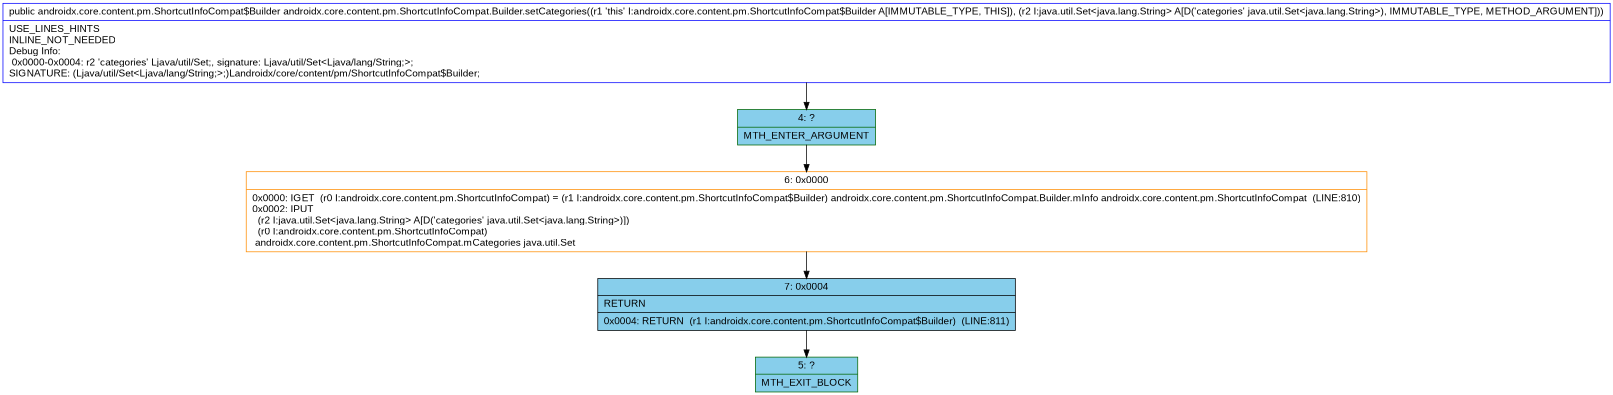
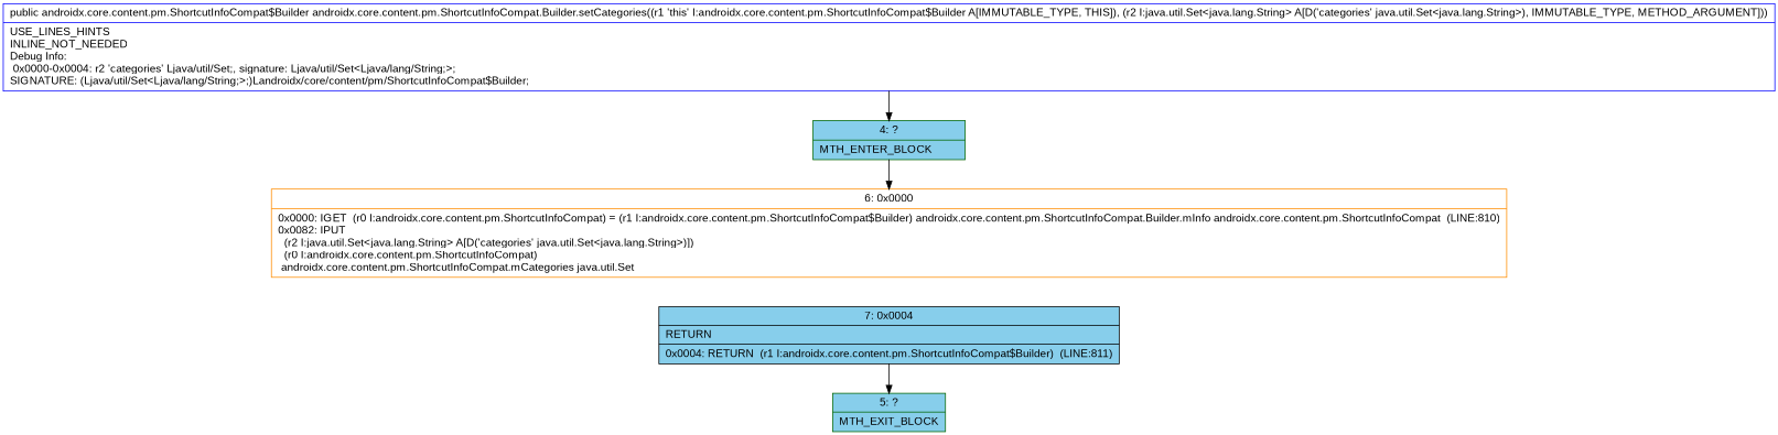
  digraph {
    fontname="Liberation Sans"
    node [color=darkgreen fillcolor=skyblue fontname="Liberation Sans" shape=record style=filled]
    edge [fontname="Liberation Sans"]
-   n1 [label="{4\:\ ?|MTH_ENTER_ARGUMENT\l}"]
-   n2 [color=darkorange fillcolor=white label="{6\:\ 0x0000|0x0000: IGET  (r0 I:androidx.core.content.pm.ShortcutInfoCompat) = (r1 I:androidx.core.content.pm.ShortcutInfoCompat$Builder) androidx.core.content.pm.ShortcutInfoCompat.Builder.mInfo androidx.core.content.pm.ShortcutInfoCompat  (LINE:810)\l0x0002: IPUT  \l  (r2 I:java.util.Set\<java.lang.String\> A[D('categories' java.util.Set\<java.lang.String\>)])\l  (r0 I:androidx.core.content.pm.ShortcutInfoCompat)\l androidx.core.content.pm.ShortcutInfoCompat.mCategories java.util.Set \l}"]
+   n1 [label="{4\:\ ?|MTH_ENTER_BLOCK\l}"]
+   n2 [color=darkorange fillcolor=white label="{6\:\ 0x0000|0x0000: IGET  (r0 I:androidx.core.content.pm.ShortcutInfoCompat) = (r1 I:androidx.core.content.pm.ShortcutInfoCompat$Builder) androidx.core.content.pm.ShortcutInfoCompat.Builder.mInfo androidx.core.content.pm.ShortcutInfoCompat  (LINE:810)\l0x0082: IPUT  \l  (r2 I:java.util.Set\<java.lang.String\> A[D('categories' java.util.Set\<java.lang.String\>)])\l  (r0 I:androidx.core.content.pm.ShortcutInfoCompat)\l androidx.core.content.pm.ShortcutInfoCompat.mCategories java.util.Set \l}"]
    n3 [color=black label="{7\:\ 0x0004|RETURN\l|0x0004: RETURN  (r1 I:androidx.core.content.pm.ShortcutInfoCompat$Builder)  (LINE:811)\l}"]
    n4 [label="{5\:\ ?|MTH_EXIT_BLOCK\l}"]
    n5 [color=blue fillcolor=white label="{public androidx.core.content.pm.ShortcutInfoCompat$Builder androidx.core.content.pm.ShortcutInfoCompat.Builder.setCategories((r1 'this' I:androidx.core.content.pm.ShortcutInfoCompat$Builder A[IMMUTABLE_TYPE, THIS]), (r2 I:java.util.Set\<java.lang.String\> A[D('categories' java.util.Set\<java.lang.String\>), IMMUTABLE_TYPE, METHOD_ARGUMENT]))  | USE_LINES_HINTS\lINLINE_NOT_NEEDED\lDebug Info:\l  0x0000\-0x0004: r2 'categories' Ljava\/util\/Set;, signature: Ljava\/util\/Set\<Ljava\/lang\/String;\>;\lSIGNATURE: (Ljava\/util\/Set\<Ljava\/lang\/String;\>;)Landroidx\/core\/content\/pm\/ShortcutInfoCompat$Builder;\l}"]
    n1 -> n2
-   n2 -> n3
    n3 -> n4
    n5 -> n1
  }
